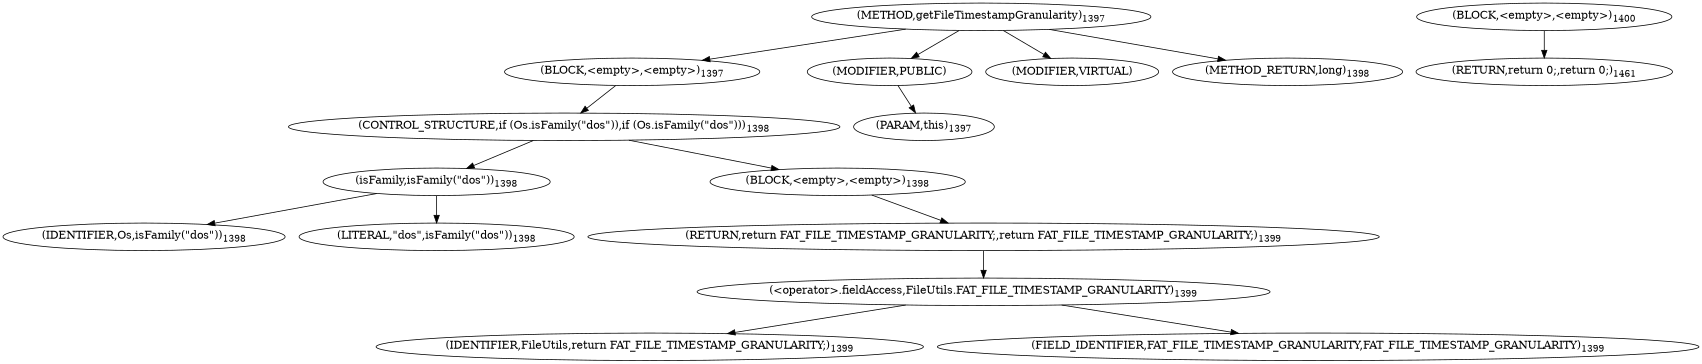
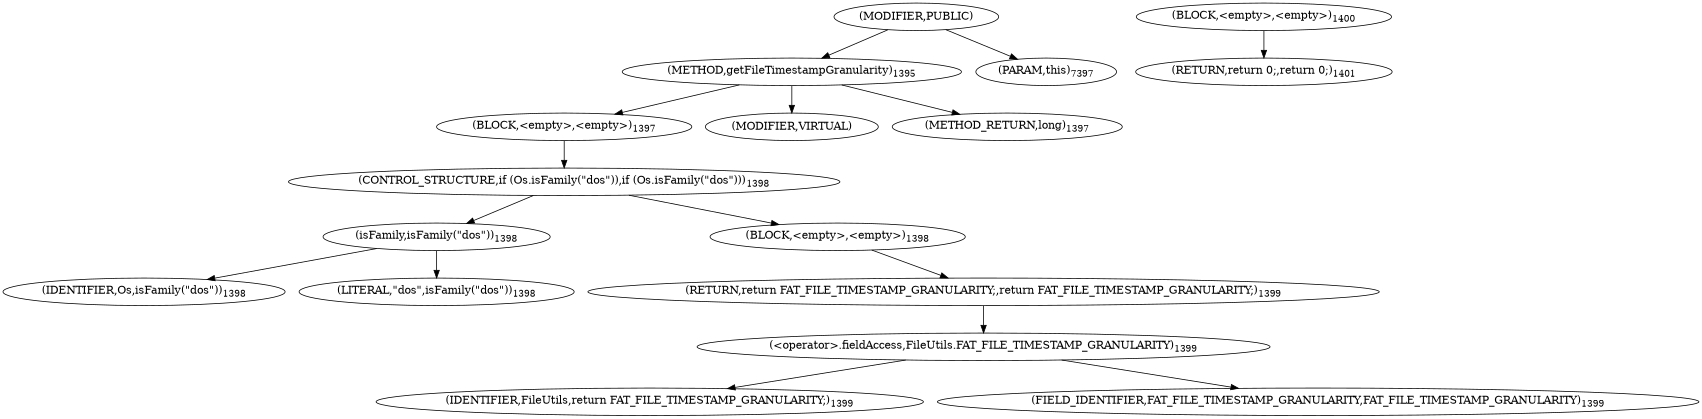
  digraph {
-   n1 [label=<(METHOD,getFileTimestampGranularity)<SUB>1397</SUB>>]
+   n1 [label=<(METHOD,getFileTimestampGranularity)<SUB>1395</SUB>>]
    n2 [label=<(BLOCK,&lt;empty&gt;,&lt;empty&gt;)<SUB>1397</SUB>>]
    n3 [label=<(MODIFIER,PUBLIC)>]
    n4 [label=<(MODIFIER,VIRTUAL)>]
-   n5 [label=<(METHOD_RETURN,long)<SUB>1398</SUB>>]
-   n6 [label=<(PARAM,this)<SUB>1397</SUB>>]
+   n5 [label=<(METHOD_RETURN,long)<SUB>1397</SUB>>]
+   n6 [label=<(PARAM,this)<SUB>7397</SUB>>]
    n7 [label=<(CONTROL_STRUCTURE,if (Os.isFamily(&quot;dos&quot;)),if (Os.isFamily(&quot;dos&quot;)))<SUB>1398</SUB>>]
    n8 [label=<(isFamily,isFamily(&quot;dos&quot;))<SUB>1398</SUB>>]
    n9 [label=<(BLOCK,&lt;empty&gt;,&lt;empty&gt;)<SUB>1398</SUB>>]
    n10 [label=<(IDENTIFIER,Os,isFamily(&quot;dos&quot;))<SUB>1398</SUB>>]
    n11 [label=<(LITERAL,&quot;dos&quot;,isFamily(&quot;dos&quot;))<SUB>1398</SUB>>]
    n12 [label=<(RETURN,return FAT_FILE_TIMESTAMP_GRANULARITY;,return FAT_FILE_TIMESTAMP_GRANULARITY;)<SUB>1399</SUB>>]
    n13 [label=<(&lt;operator&gt;.fieldAccess,FileUtils.FAT_FILE_TIMESTAMP_GRANULARITY)<SUB>1399</SUB>>]
    n14 [label=<(IDENTIFIER,FileUtils,return FAT_FILE_TIMESTAMP_GRANULARITY;)<SUB>1399</SUB>>]
    n15 [label=<(FIELD_IDENTIFIER,FAT_FILE_TIMESTAMP_GRANULARITY,FAT_FILE_TIMESTAMP_GRANULARITY)<SUB>1399</SUB>>]
    n16 [label=<(BLOCK,&lt;empty&gt;,&lt;empty&gt;)<SUB>1400</SUB>>]
-   n17 [label=<(RETURN,return 0;,return 0;)<SUB>1461</SUB>>]
+   n17 [label=<(RETURN,return 0;,return 0;)<SUB>1401</SUB>>]
    n1 -> n2
-   n1 -> n3
+   n3 -> n1
    n1 -> n4
    n1 -> n5
    n2 -> n7
    n3 -> n6
    n7 -> n8
    n7 -> n9
    n8 -> n10
    n8 -> n11
    n9 -> n12
    n12 -> n13
    n13 -> n14
    n13 -> n15
    n16 -> n17
  }
